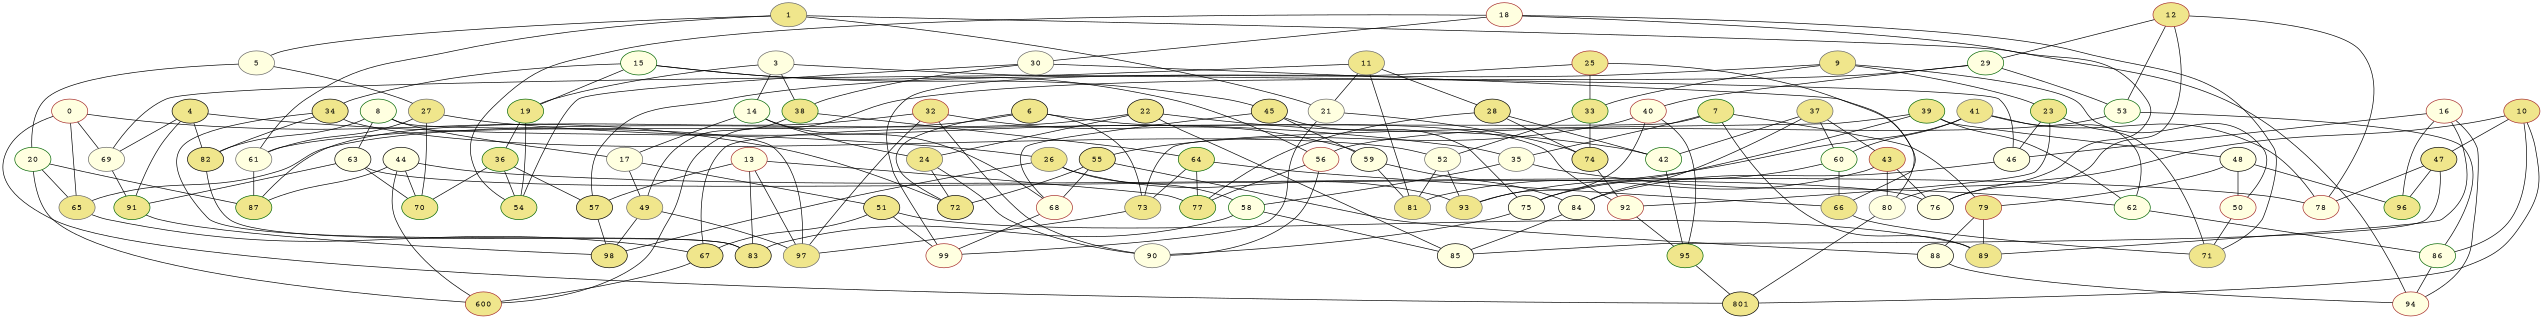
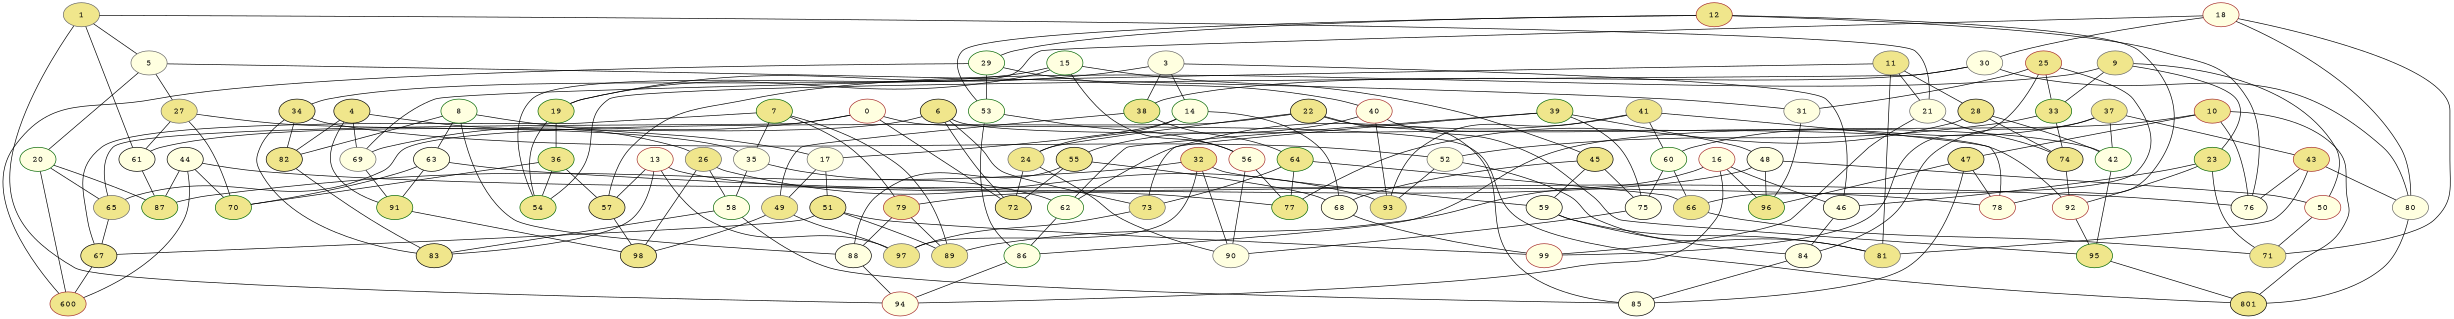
  graph {
    fontname="Courier Prime"
    node [color=black fillcolor=khaki fontname="Courier Prime" style=filled]
    edge [fontname="Courier Prime"]
    1 [color=gray40]
    5 [color=gray40 fillcolor=lightyellow]
    21 [color=gray40 fillcolor=lightyellow]
-   61 [color=gray40 fillcolor=lightyellow]
+   61 [fillcolor=lightyellow]
    94 [color=brown fillcolor=lightyellow]
    20 [color=darkgreen fillcolor=lightyellow]
    27 [color=gray40]
+   31 [color=gray40 fillcolor=lightyellow]
    74
    99 [color=brown fillcolor=lightyellow]
    87 [color=darkgreen]
    n12 [color=brown fillcolor=lightyellow label=0]
    65 [color=gray40]
    69 [color=gray40 fillcolor=lightyellow]
    72
    n16 [label=801]
    67
    91 [color=darkgreen]
    3 [color=gray40 fillcolor=lightyellow]
    14 [color=darkgreen fillcolor=lightyellow]
    19 [color=darkgreen]
    38 [color=darkgreen]
    46 [fillcolor=lightyellow]
    17 [color=gray40 fillcolor=lightyellow]
    24 [color=gray40]
-   68 [color=brown fillcolor=lightyellow]
+   68 [fillcolor=lightyellow]
    54 [color=darkgreen]
    36 [color=darkgreen]
    49 [color=gray40]
    64 [color=darkgreen]
    84 [fillcolor=lightyellow]
    4
    26 [color=gray40]
    82
    58 [color=darkgreen fillcolor=lightyellow]
    93 [color=gray40]
    98
    83
    n39 [color=brown label=600]
    35 [color=gray40 fillcolor=lightyellow]
    70 [color=darkgreen]
    96 [color=darkgreen]
    6
    73 [color=gray40]
    92 [color=brown fillcolor=lightyellow]
    97 [color=gray40]
    95 [color=darkgreen]
    7 [color=darkgreen]
    79 [color=brown]
    89 [color=gray40]
    62 [color=darkgreen fillcolor=lightyellow]
    88 [fillcolor=lightyellow]
    8 [color=darkgreen fillcolor=lightyellow]
    63 [fillcolor=lightyellow]
    51
    76 [fillcolor=lightyellow]
    9 [color=gray40]
    23 [color=darkgreen]
    33 [color=darkgreen]
    50 [color=brown fillcolor=lightyellow]
    57
    71 [color=gray40]
    52 [color=gray40 fillcolor=lightyellow]
    10 [color=brown]
    47
    86 [color=darkgreen fillcolor=lightyellow]
    78 [color=brown fillcolor=lightyellow]
    85 [fillcolor=lightyellow]
    11 [color=gray40]
    28
    81 [color=gray40]
    77 [color=darkgreen]
    42 [color=darkgreen fillcolor=lightyellow]
    12 [color=brown]
    29 [color=darkgreen fillcolor=lightyellow]
    53 [color=darkgreen fillcolor=lightyellow]
    40 [color=brown fillcolor=lightyellow]
    56 [color=brown fillcolor=lightyellow]
    13 [color=brown fillcolor=lightyellow]
    90 [color=gray40 fillcolor=lightyellow]
    15 [color=darkgreen fillcolor=lightyellow]
    34
    45
    59 [fillcolor=lightyellow]
    75 [fillcolor=lightyellow]
    16 [color=brown fillcolor=lightyellow]
    18 [color=brown fillcolor=lightyellow]
    30 [color=gray40 fillcolor=lightyellow]
    80 [color=gray40 fillcolor=lightyellow]
    22
    25 [color=brown]
    66 [color=gray40]
    55
    32 [color=brown]
    37 [color=gray40]
    43 [color=brown]
    60 [color=darkgreen fillcolor=lightyellow]
    39 [color=darkgreen]
    48 [fillcolor=lightyellow]
    41 [color=gray40]
    44 [fillcolor=lightyellow]
    1 -- 5
    1 -- 21
    1 -- 61
    1 -- 94
    5 -- 20
    5 -- 27
+   5 -- 31
    21 -- 74
    21 -- 99
    61 -- 87
    20 -- 87
    20 -- 65
    20 -- n39
    27 -- 61
    27 -- 35
    27 -- 70
+   31 -- 96
    74 -- 92
    n12 -- 65
    n12 -- 69
    n12 -- 72
    n12 -- n16
    65 -- 67
    69 -- 91
    67 -- n39
    91 -- 98
    3 -- 14
    3 -- 19
    3 -- 38
    3 -- 46
    14 -- 17
    14 -- 24
    14 -- 68
    19 -- 54
    19 -- 36
    38 -- 49
    38 -- 64
    46 -- 84
    17 -- 49
    17 -- 51
    24 -- 72
    24 -- 90
    68 -- 99
    36 -- 54
    36 -- 70
    36 -- 57
    49 -- 98
    49 -- 97
    64 -- 73
    64 -- 77
    64 -- 66
    84 -- 85
    4 -- 69
    4 -- 91
    4 -- 26
    4 -- 82
    26 -- 58
    26 -- 93
    26 -- 98
    82 -- 83
    58 -- 83
    58 -- 85
    35 -- 58
    35 -- 62
    6 -- 61
    6 -- 72
    6 -- 73
    6 -- 92
    73 -- 97
    92 -- 95
    95 -- n16
    7 -- 67
    7 -- 35
    7 -- 79
    7 -- 89
    79 -- 89
    79 -- 88
    62 -- 86
    88 -- 94
    8 -- 17
    8 -- 82
-   8 -- 97
+   8 -- 88
    8 -- 63
    63 -- 91
    63 -- 70
    63 -- 76
    51 -- 99
    51 -- 67
    51 -- 89
    9 -- 23
    9 -- 33
    9 -- 50
    9 -- 57
    23 -- 46
    23 -- 92
    23 -- 71
    33 -- 74
    33 -- 52
    50 -- 71
    57 -- 98
    52 -- 93
    52 -- 81
    10 -- n16
    10 -- 76
    10 -- 47
    10 -- 86
    47 -- 96
    47 -- 78
    47 -- 85
    86 -- 94
    11 -- 21
    11 -- 69
    11 -- 28
    11 -- 81
    28 -- 74
    28 -- 77
    28 -- 42
    42 -- 95
    12 -- 76
    12 -- 78
    12 -- 29
    12 -- 53
    29 -- n39
    29 -- 53
    29 -- 40
    53 -- 86
    53 -- 56
    40 -- 93
    40 -- 95
    40 -- 55
    56 -- 77
    56 -- 90
    13 -- 83
    13 -- 97
    13 -- 57
    13 -- 77
    15 -- 19
    15 -- 56
    15 -- 34
    15 -- 45
    34 -- 82
    34 -- 83
    34 -- 52
    45 -- 68
    45 -- 59
    45 -- 75
    59 -- 84
    59 -- 81
    75 -- 90
    16 -- 94
    16 -- 46
    16 -- 96
    16 -- 89
    18 -- 54
    18 -- 71
    18 -- 30
    18 -- 80
    30 -- 38
    30 -- 54
    30 -- 80
    80 -- n16
    22 -- 65
    22 -- 24
    22 -- 85
    22 -- 42
+   25 -- 31
    25 -- 99
    25 -- 33
    25 -- 66
    66 -- 71
    55 -- 72
    55 -- 68
    55 -- 88
    32 -- 87
    32 -- 97
    32 -- 90
    32 -- 59
    37 -- 84
    37 -- 42
    37 -- 43
    37 -- 60
    43 -- 76
    43 -- 81
    43 -- 80
    60 -- 75
    60 -- 66
    39 -- 73
    39 -- 62
    39 -- 75
    39 -- 48
    48 -- 96
    48 -- 79
    48 -- 50
    41 -- 93
    41 -- 62
    41 -- 78
    41 -- 60
    44 -- 87
    44 -- n39
    44 -- 70
    44 -- 78
  }
